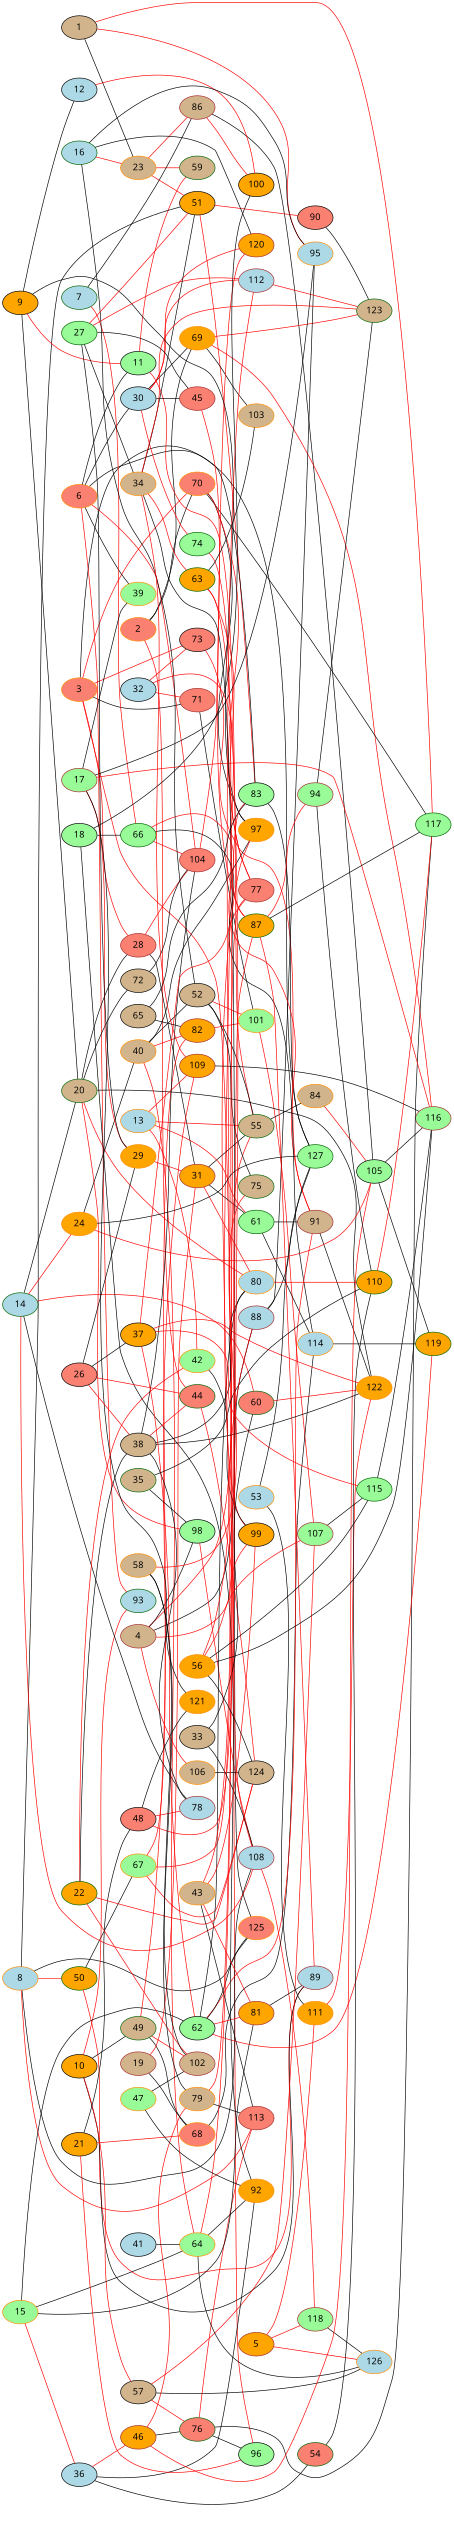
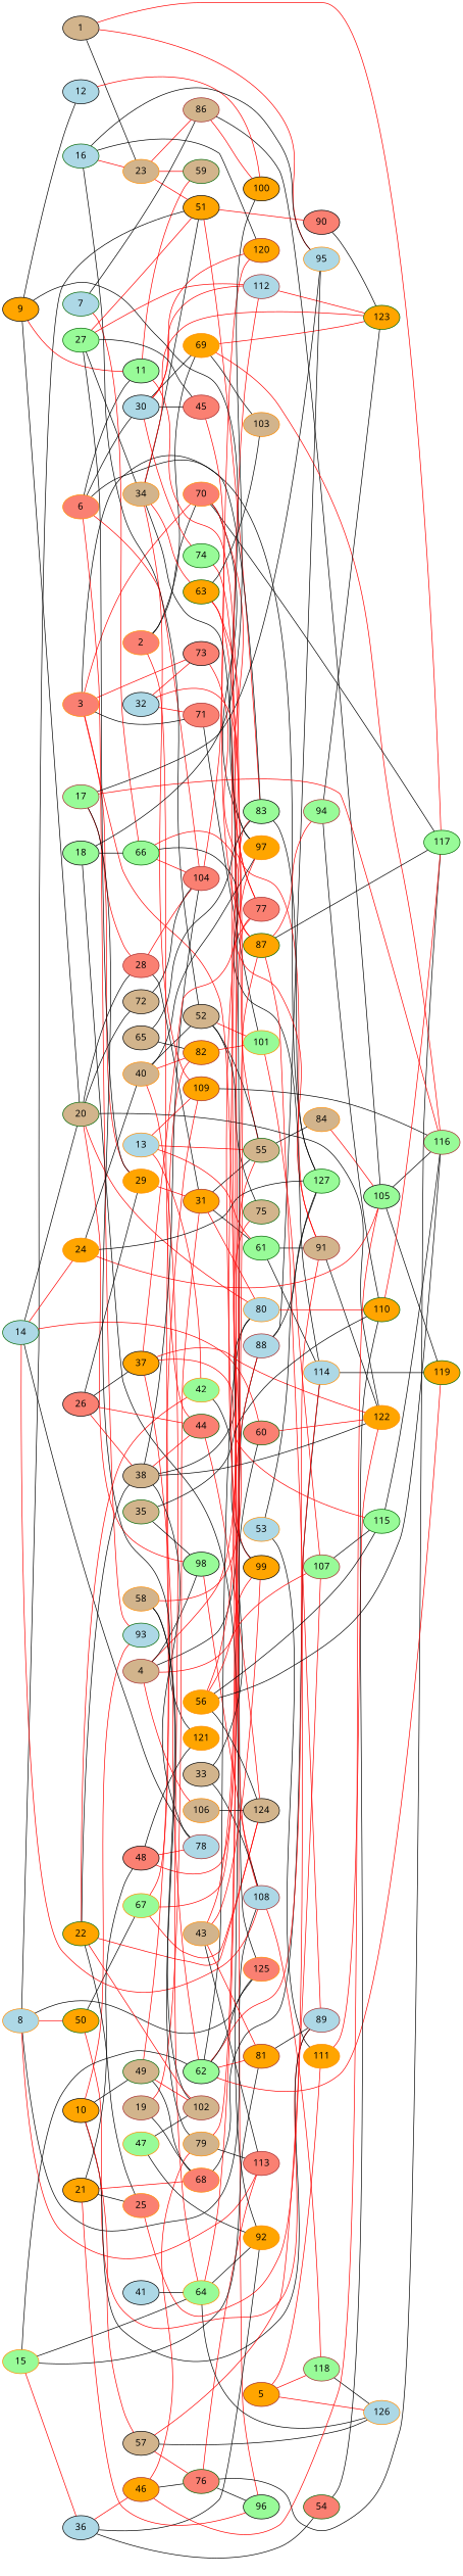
  graph {
    fontname="Noto Sans"
    rankdir=LR
    node [color=darkorange fillcolor=tan fontname="Noto Sans" style=filled]
    edge [color=black fontname="Noto Sans"]
    1 [color=black]
    23
    95 [fillcolor=lightblue]
    117 [color=darkgreen fillcolor=palegreen]
    86 [color=brown]
    51 [color=black fillcolor=orange]
    59 [color=darkgreen]
    2 [fillcolor=salmon]
    44 [color=darkgreen fillcolor=salmon]
    69 [fillcolor=orange]
    70 [fillcolor=salmon]
    124 [color=black]
    116 [color=brown fillcolor=palegreen]
-   123 [color=darkgreen]
+   123 [color=darkgreen fillcolor=orange]
    103
    97 [fillcolor=orange]
    77 [color=brown fillcolor=salmon]
    3 [fillcolor=salmon]
    28 [color=brown fillcolor=salmon]
    71 [color=brown fillcolor=salmon]
    73 [color=black fillcolor=salmon]
    96 [color=black fillcolor=palegreen]
    127 [color=darkgreen fillcolor=palegreen]
    104 [color=brown fillcolor=salmon]
    31 [color=brown fillcolor=orange]
    101 [fillcolor=palegreen]
    91 [color=brown]
    4 [color=brown]
    55 [color=darkgreen]
    88 [color=brown fillcolor=lightblue]
    98 [color=black fillcolor=palegreen]
    99 [color=black fillcolor=orange]
    106
    84
    108 [color=brown fillcolor=lightblue]
    5 [color=brown fillcolor=orange]
    111 [fillcolor=orange]
    118 [color=brown fillcolor=palegreen]
    126 [fillcolor=lightblue]
    122 [fillcolor=orange]
    6 [fillcolor=salmon]
    11 [color=black fillcolor=palegreen]
    30 [color=black fillcolor=lightblue]
-   39 [fillcolor=palegreen]
    83 [color=black fillcolor=palegreen]
    93 [color=darkgreen fillcolor=lightblue]
    120 [color=brown fillcolor=orange]
    45 [color=brown fillcolor=salmon]
    112 [color=brown fillcolor=lightblue]
    74 [color=darkgreen fillcolor=palegreen]
    7 [color=darkgreen fillcolor=lightblue]
    66 [color=darkgreen fillcolor=palegreen]
    114 [fillcolor=lightblue]
    100 [color=black fillcolor=orange]
    105 [color=black fillcolor=palegreen]
    8 [fillcolor=lightblue]
    50 [color=darkgreen fillcolor=orange]
    113 [color=brown fillcolor=salmon]
    125 [fillcolor=salmon]
    89 [color=brown fillcolor=lightblue]
    67 [fillcolor=palegreen]
    90 [color=black fillcolor=salmon]
    9 [color=black fillcolor=orange]
    12 [color=black fillcolor=lightblue]
    20 [color=darkgreen]
    72 [color=black]
    80 [fillcolor=lightblue]
    10 [color=black fillcolor=orange]
    49 [color=darkgreen]
    57 [color=black]
    109 [color=brown fillcolor=orange]
    68 [fillcolor=salmon]
    102 [color=brown]
    76 [color=darkgreen fillcolor=salmon]
    107 [color=brown fillcolor=palegreen]
    13 [fillcolor=lightblue]
    42 [fillcolor=palegreen]
    61 [color=darkgreen fillcolor=palegreen]
    14 [color=darkgreen fillcolor=lightblue]
    24 [fillcolor=orange]
    60 [color=darkgreen fillcolor=salmon]
    78 [color=brown fillcolor=lightblue]
    40
    15 [fillcolor=palegreen]
    36 [color=black fillcolor=lightblue]
    62 [color=black fillcolor=palegreen]
    64 [fillcolor=palegreen]
    81 [color=brown fillcolor=orange]
    92 [fillcolor=orange]
    46 [color=brown fillcolor=orange]
    54 [color=darkgreen fillcolor=salmon]
    119 [color=darkgreen fillcolor=orange]
    16 [color=darkgreen fillcolor=lightblue]
    52 [color=black]
    75 [color=darkgreen]
    17 [color=brown fillcolor=palegreen]
    29 [fillcolor=orange]
    121 [fillcolor=orange]
    18 [color=black fillcolor=palegreen]
    19 [color=brown]
    110 [color=darkgreen fillcolor=orange]
    21 [color=black fillcolor=orange]
+   25 [fillcolor=salmon]
    48 [color=black fillcolor=salmon]
    22 [color=darkgreen fillcolor=orange]
    38 [color=black]
    82 [color=brown fillcolor=orange]
    26 [color=black fillcolor=salmon]
    37 [color=black fillcolor=orange]
    115 [color=darkgreen fillcolor=palegreen]
    27 [color=darkgreen fillcolor=palegreen]
    34
    63 [color=darkgreen fillcolor=orange]
    87 [color=darkgreen fillcolor=orange]
    32 [color=black fillcolor=lightblue]
    94 [color=brown fillcolor=palegreen]
    33 [color=black]
    35 [color=darkgreen]
    79
    41 [color=black fillcolor=lightblue]
    43
    47 [fillcolor=palegreen]
    53 [fillcolor=lightblue]
    56 [fillcolor=orange]
    58
    65 [color=black]
    1 -- 23
    1 -- 95 [color=red]
    1 -- 117 [color=red]
    23 -- 86 [color=red]
    23 -- 51 [color=red]
    23 -- 59 [color=red]
    86 -- 100 [color=red]
    86 -- 105
    51 -- 83 [color=red]
    51 -- 90 [color=red]
    2 -- 44 [color=red]
    2 -- 69
    2 -- 70
    44 -- 124 [color=red]
    69 -- 116 [color=red]
    69 -- 123 [color=red]
    69 -- 103
    70 -- 117
    70 -- 97
    70 -- 77 [color=red]
    3 -- 70 [color=red]
    3 -- 28 [color=red]
    3 -- 71
    3 -- 73 [color=red]
    3 -- 96 [color=red]
    3 -- 127
    28 -- 104 [color=red]
    28 -- 31
    71 -- 101
    73 -- 91 [color=red]
    104 -- 120 [color=red]
    31 -- 55
    31 -- 80 [color=red]
    31 -- 61
    101 -- 107 [color=red]
    91 -- 122
    4 -- 55 [color=red]
    4 -- 88
    4 -- 98
    4 -- 99 [color=red]
    4 -- 106 [color=red]
    55 -- 84
    88 -- 95
    88 -- 127
    98 -- 108 [color=red]
    106 -- 124
    84 -- 105 [color=red]
    108 -- 118 [color=red]
    5 -- 111 [color=red]
    5 -- 118 [color=red]
    5 -- 126 [color=red]
    111 -- 122 [color=red]
    118 -- 126
    6 -- 104 [color=red]
    6 -- 11
    6 -- 30
-   6 -- 39
    6 -- 83
    6 -- 93 [color=red]
    11 -- 59 [color=red]
    11 -- 55 [color=red]
    30 -- 69
    30 -- 120 [color=red]
    30 -- 45
    30 -- 112 [color=red]
    30 -- 74 [color=red]
    83 -- 127
    45 -- 87 [color=red]
    112 -- 123 [color=red]
    74 -- 99 [color=red]
    7 -- 86
    7 -- 66 [color=red]
    66 -- 104 [color=red]
    66 -- 91 [color=red]
    66 -- 114
    114 -- 119
    105 -- 116
    105 -- 119
    8 -- 51
    8 -- 108
    8 -- 50 [color=red]
    8 -- 113 [color=red]
    8 -- 125
    50 -- 89 [color=red]
    50 -- 67
    67 -- 124 [color=red]
    67 -- 77 [color=red]
    67 -- 82 [color=red]
    90 -- 123
    9 -- 97
    9 -- 11 [color=red]
    9 -- 12
    9 -- 20
    12 -- 100 [color=red]
    20 -- 28
    20 -- 98 [color=red]
    20 -- 122
    20 -- 72
    20 -- 80 [color=red]
    72 -- 104
    80 -- 110 [color=red]
    10 -- 93 [color=red]
    10 -- 89
    10 -- 49
    10 -- 57 [color=red]
    49 -- 109 [color=red]
    49 -- 68
    49 -- 102 [color=red]
    57 -- 126
    57 -- 76 [color=red]
    57 -- 107 [color=red]
    109 -- 116
    68 -- 114
    76 -- 117
    76 -- 96
    76 -- 113 [color=red]
    107 -- 115
    13 -- 55 [color=red]
    13 -- 109 [color=red]
    13 -- 42 [color=red]
    13 -- 61 [color=red]
    42 -- 99
    61 -- 91
    61 -- 114
    14 -- 108 [color=red]
    14 -- 20
    14 -- 24 [color=red]
    14 -- 60 [color=red]
    14 -- 78
    24 -- 127
    24 -- 105 [color=red]
    24 -- 40
    60 -- 122 [color=red]
    40 -- 97
    40 -- 64 [color=red]
    40 -- 52
    40 -- 82 [color=red]
    15 -- 36 [color=red]
    15 -- 62
    15 -- 64
    15 -- 81
    36 -- 92
    36 -- 46 [color=red]
    36 -- 54
    62 -- 91 [color=red]
    62 -- 125
    62 -- 80
    62 -- 81 [color=red]
    62 -- 119 [color=red]
    64 -- 126
    64 -- 112 [color=red]
    64 -- 92
    81 -- 89
    46 -- 105 [color=red]
    46 -- 76
    46 -- 79 [color=red]
    54 -- 110
    16 -- 23 [color=red]
    16 -- 95
    16 -- 120
    16 -- 52
    52 -- 101 [color=red]
    52 -- 55
    52 -- 75
    17 -- 95
    17 -- 116 [color=red]
-   17 -- 39
    17 -- 29 [color=red]
    17 -- 121
    29 -- 31 [color=red]
    18 -- 66
    18 -- 100
    18 -- 92
    19 -- 31 [color=red]
    19 -- 68
    110 -- 117 [color=red]
    21 -- 96 [color=red]
    21 -- 68 [color=red]
+   21 -- 25
    21 -- 48
+   25 -- 114 [color=red]
    48 -- 83 [color=red]
    48 -- 78 [color=red]
    48 -- 121
    22 -- 124 [color=red]
    22 -- 102 [color=red]
    22 -- 42 [color=red]
+   22 -- 25
    22 -- 38
    38 -- 44 [color=red]
    38 -- 104
    38 -- 122
    38 -- 80
    38 -- 78
    82 -- 101 [color=red]
    26 -- 44 [color=red]
    26 -- 29
    26 -- 38 [color=red]
    26 -- 37
    37 -- 77 [color=red]
    37 -- 122 [color=red]
    37 -- 62 [color=red]
    37 -- 115 [color=red]
    115 -- 116
    27 -- 51 [color=red]
    27 -- 45
    27 -- 112 [color=red]
    27 -- 29
    27 -- 34
    34 -- 51
    34 -- 123 [color=red]
    34 -- 125
    34 -- 109 [color=red]
    34 -- 63 [color=red]
    63 -- 103
    63 -- 77 [color=red]
    63 -- 108 [color=red]
    87 -- 117
    87 -- 89 [color=red]
    87 -- 94 [color=red]
    32 -- 71 [color=red]
    32 -- 73 [color=red]
    32 -- 87 [color=red]
    94 -- 123
    94 -- 110
    33 -- 108
    33 -- 60
    35 -- 98
    35 -- 110
    79 -- 113
    79 -- 87 [color=red]
    41 -- 64
    43 -- 97 [color=red]
    43 -- 99 [color=red]
    43 -- 113
    43 -- 81 [color=red]
    47 -- 102
    47 -- 92
    53 -- 127
    53 -- 111
    56 -- 124
    56 -- 116
    56 -- 88 [color=red]
    56 -- 107 [color=red]
    56 -- 115
    58 -- 102
    58 -- 75 [color=red]
    58 -- 79
    65 -- 83
    65 -- 82
  }
